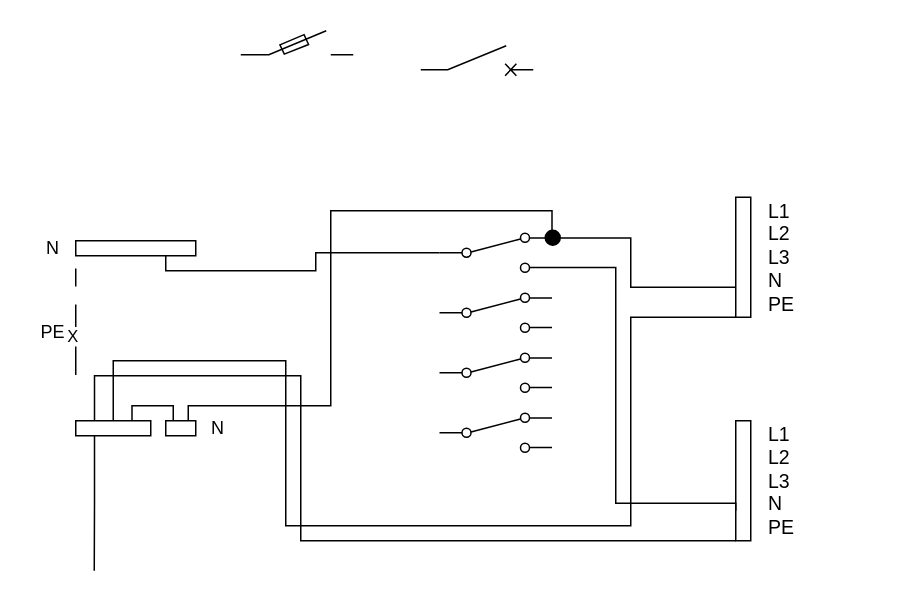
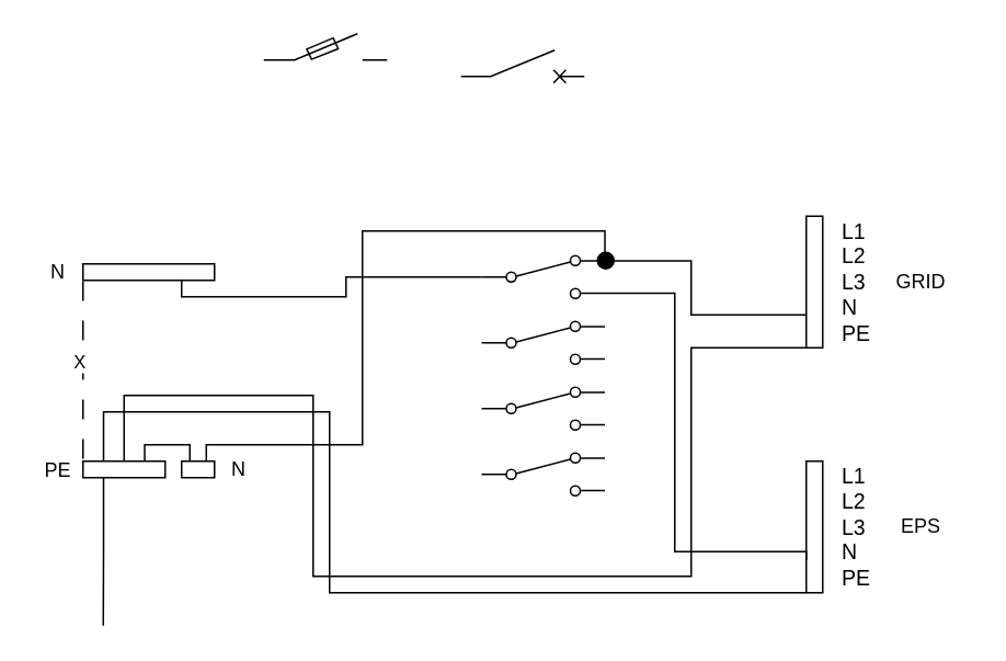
  <mxCell id="0" />
  <mxCell id="1" parent="0" />
  <mxCell id="2" value="" style="pointerEvents=1;verticalLabelPosition=bottom;shadow=0;dashed=0;align=center;html=1;verticalAlign=top;shape=mxgraph.electrical.electro-mechanical.circuitBreaker2;elSwitchState=off;" vertex="1" parent="1"><mxGeometry x="280" y="30" width="75" height="20" as="geometry" /></mxCell>
  <mxCell id="3" style="edgeStyle=orthogonalEdgeStyle;rounded=0;orthogonalLoop=1;jettySize=auto;html=1;exitX=0;exitY=0.5;exitDx=0;exitDy=0;entryX=0.75;entryY=1;entryDx=0;entryDy=0;endArrow=none;endFill=0;" edge="1" parent="1" source="4" target="9"><mxGeometry relative="1" as="geometry"><Array as="points"><mxPoint x="210" y="168" /><mxPoint x="210" y="180" /><mxPoint x="110" y="180" /></Array></mxGeometry></mxCell>
  <mxCell id="4" value="" style="html=1;shape=mxgraph.electrical.electro-mechanical.twoWaySwitch;aspect=fixed;elSwitchState=2;" vertex="1" parent="1"><mxGeometry x="292.5" y="155" width="75" height="26" as="geometry" /></mxCell>
  <mxCell id="5" value="" style="html=1;shape=mxgraph.electrical.electro-mechanical.fuse2;aspect=fixed;elSwitchState=off;" vertex="1" parent="1"><mxGeometry x="160" y="20" width="75" height="20" as="geometry" /></mxCell>
  <mxCell id="6" style="edgeStyle=orthogonalEdgeStyle;rounded=0;orthogonalLoop=1;jettySize=auto;html=1;exitX=0.25;exitY=1;exitDx=0;exitDy=0;endArrow=none;endFill=0;" edge="1" parent="1" source="8"><mxGeometry relative="1" as="geometry"><mxPoint x="62.345" y="380" as="targetPoint" /></mxGeometry></mxCell>
  <mxCell id="7" style="edgeStyle=orthogonalEdgeStyle;rounded=0;orthogonalLoop=1;jettySize=auto;html=1;exitX=0.75;exitY=0;exitDx=0;exitDy=0;entryX=0.25;entryY=0;entryDx=0;entryDy=0;endArrow=none;endFill=0;" edge="1" parent="1" source="8" target="23"><mxGeometry relative="1" as="geometry"><Array as="points"><mxPoint x="88" y="270" /><mxPoint x="115" y="270" /></Array></mxGeometry></mxCell>
  <mxCell id="8" value="" style="rounded=0;whiteSpace=wrap;html=1;fillColor=none;" vertex="1" parent="1"><mxGeometry x="50" y="280" width="50" height="10" as="geometry" /></mxCell>
  <mxCell id="9" value="" style="rounded=0;whiteSpace=wrap;html=1;fillColor=none;" vertex="1" parent="1"><mxGeometry x="50" y="160" width="80" height="10" as="geometry" /></mxCell>
  <mxCell id="10" value="" style="html=1;shape=mxgraph.electrical.electro-mechanical.twoWaySwitch;aspect=fixed;elSwitchState=2;" vertex="1" parent="1"><mxGeometry x="292.5" y="235" width="75" height="26" as="geometry" /></mxCell>
  <mxCell id="11" value="" style="html=1;shape=mxgraph.electrical.electro-mechanical.twoWaySwitch;aspect=fixed;elSwitchState=2;" vertex="1" parent="1"><mxGeometry x="292.5" y="195" width="75" height="26" as="geometry" /></mxCell>
  <mxCell id="12" value="" style="html=1;shape=mxgraph.electrical.electro-mechanical.twoWaySwitch;aspect=fixed;elSwitchState=2;" vertex="1" parent="1"><mxGeometry x="292.5" y="275" width="75" height="26" as="geometry" /></mxCell>
  <mxCell id="13" style="edgeStyle=orthogonalEdgeStyle;rounded=0;orthogonalLoop=1;jettySize=auto;html=1;exitX=0;exitY=0.75;exitDx=0;exitDy=0;exitPerimeter=0;entryX=1;entryY=0.12;entryDx=0;entryDy=0;endArrow=none;endFill=0;" edge="1" parent="1" source="15" target="4"><mxGeometry relative="1" as="geometry"><Array as="points"><mxPoint x="420" y="191" /><mxPoint x="420" y="158" /></Array></mxGeometry></mxCell>
  <mxCell id="14" style="edgeStyle=orthogonalEdgeStyle;rounded=0;orthogonalLoop=1;jettySize=auto;html=1;exitX=0;exitY=1;exitDx=0;exitDy=0;exitPerimeter=0;entryX=0.5;entryY=0;entryDx=0;entryDy=0;endArrow=none;endFill=0;" edge="1" parent="1" source="15" target="8"><mxGeometry relative="1" as="geometry"><Array as="points"><mxPoint x="420" y="211" /><mxPoint x="420" y="350" /><mxPoint x="190" y="350" /><mxPoint x="190" y="240" /><mxPoint x="75" y="240" /></Array></mxGeometry></mxCell>
  <mxCell id="15" value="" style="rounded=0;whiteSpace=wrap;html=1;fillColor=none;points=[[0,0,0,0,0],[0,0.25,0,0,0],[0,0.5,0,0,0],[0,0.75,0,0,0],[0,1,0,0,0]];" vertex="1" parent="1"><mxGeometry x="490" y="131" width="10" height="80" as="geometry" /></mxCell>
  <mxCell id="16" style="edgeStyle=orthogonalEdgeStyle;rounded=0;orthogonalLoop=1;jettySize=auto;html=1;exitX=0;exitY=0.75;exitDx=0;exitDy=0;exitPerimeter=0;entryX=1;entryY=0.88;entryDx=0;entryDy=0;startArrow=none;startFill=0;endArrow=none;endFill=0;" edge="1" parent="1" source="18" target="4"><mxGeometry relative="1" as="geometry"><Array as="points"><mxPoint x="410" y="335" /><mxPoint x="410" y="178" /></Array></mxGeometry></mxCell>
  <mxCell id="17" style="edgeStyle=orthogonalEdgeStyle;rounded=0;orthogonalLoop=1;jettySize=auto;html=1;exitX=0;exitY=1;exitDx=0;exitDy=0;exitPerimeter=0;entryX=0.25;entryY=0;entryDx=0;entryDy=0;endArrow=none;endFill=0;" edge="1" parent="1" source="18" target="8"><mxGeometry relative="1" as="geometry"><Array as="points"><mxPoint x="490" y="360" /><mxPoint x="200" y="360" /><mxPoint x="200" y="250" /><mxPoint x="63" y="250" /></Array></mxGeometry></mxCell>
  <mxCell id="18" value="" style="rounded=0;whiteSpace=wrap;html=1;fillColor=none;points=[[0,0,0,0,0],[0,0.25,0,0,0],[0,0.5,0,0,0],[0,0.75,0,0,0],[0,1,0,0,0]];" vertex="1" parent="1"><mxGeometry x="490" y="280" width="10" height="80" as="geometry" /></mxCell>
+ <mxCell id="19" value="GRID" style="text;html=1;strokeColor=none;fillColor=none;align=center;verticalAlign=middle;whiteSpace=wrap;rounded=0;" vertex="1" parent="1"><mxGeometry x="530" y="156" width="60" height="30" as="geometry" /></mxCell>
+ <mxCell id="20" value="EPS" style="text;html=1;strokeColor=none;fillColor=none;align=center;verticalAlign=middle;whiteSpace=wrap;rounded=0;" vertex="1" parent="1"><mxGeometry x="530" y="305" width="60" height="30" as="geometry" /></mxCell>
  <mxCell id="21" value="&lt;font style=&quot;font-size: 13px;&quot;&gt;L1&lt;br&gt;L2&lt;br&gt;L3&lt;br&gt;N&lt;br&gt;PE&lt;/font&gt;" style="text;html=1;strokeColor=none;fillColor=none;align=left;verticalAlign=middle;whiteSpace=wrap;rounded=0;" vertex="1" parent="1"><mxGeometry x="510" y="121" width="20" height="100" as="geometry" /></mxCell>
  <mxCell id="22" value="&lt;font style=&quot;font-size: 13px;&quot;&gt;L1&lt;br&gt;L2&lt;br&gt;L3&lt;br&gt;N&lt;br&gt;PE&lt;/font&gt;" style="text;html=1;strokeColor=none;fillColor=none;align=left;verticalAlign=middle;whiteSpace=wrap;rounded=0;" vertex="1" parent="1"><mxGeometry x="510" y="270" width="20" height="100" as="geometry" /></mxCell>
  <mxCell id="23" value="" style="rounded=0;whiteSpace=wrap;html=1;fillColor=none;" vertex="1" parent="1"><mxGeometry x="110" y="280" width="20" height="10" as="geometry" /></mxCell>
  <mxCell id="24" style="edgeStyle=orthogonalEdgeStyle;rounded=0;orthogonalLoop=1;jettySize=auto;html=1;exitX=1;exitY=0.25;exitDx=0;exitDy=0;entryX=0;entryY=1;entryDx=0;entryDy=0;startArrow=none;startFill=0;dashed=1;dashPattern=12 12;endArrow=none;endFill=0;" edge="1" parent="1" source="27" target="9"><mxGeometry relative="1" as="geometry"><Array as="points"><mxPoint x="50" y="250" /><mxPoint x="50" y="250" /></Array></mxGeometry></mxCell>
  <mxCell id="25" value="X" style="edgeLabel;html=1;align=center;verticalAlign=middle;resizable=0;points=[];" vertex="1" connectable="0" parent="24"><mxGeometry x="0.09" y="2" relative="1" as="geometry"><mxPoint as="offset" /></mxGeometry></mxCell>
  <mxCell id="26" value="N" style="text;html=1;strokeColor=none;fillColor=none;align=center;verticalAlign=middle;whiteSpace=wrap;rounded=0;" vertex="1" parent="1"><mxGeometry x="20" y="150" width="30" height="30" as="geometry" /></mxCell>
- <mxCell id="27" value="PE" style="text;html=1;strokeColor=none;fillColor=none;align=center;verticalAlign=middle;whiteSpace=wrap;rounded=0;" vertex="1" parent="1"><mxGeometry x="20" y="206" width="30" height="30" as="geometry" /></mxCell>
+ <mxCell id="27" value="PE" style="text;html=1;strokeColor=none;fillColor=none;align=center;verticalAlign=middle;whiteSpace=wrap;rounded=0;" vertex="1" parent="1"><mxGeometry x="20" y="271" width="30" height="30" as="geometry" /></mxCell>
  <mxCell id="28" value="N" style="text;html=1;strokeColor=none;fillColor=none;align=center;verticalAlign=middle;whiteSpace=wrap;rounded=0;" vertex="1" parent="1"><mxGeometry x="130" y="270" width="30" height="30" as="geometry" /></mxCell>
  <mxCell id="29" style="edgeStyle=orthogonalEdgeStyle;rounded=0;orthogonalLoop=1;jettySize=auto;html=1;exitX=1;exitY=0.12;exitDx=0;exitDy=0;entryX=0.75;entryY=0;entryDx=0;entryDy=0;endArrow=none;endFill=0;" edge="1" parent="1" source="4" target="23"><mxGeometry relative="1" as="geometry"><Array as="points"><mxPoint x="368" y="140" /><mxPoint x="220" y="140" /><mxPoint x="220" y="270" /><mxPoint x="125" y="270" /></Array></mxGeometry></mxCell>
  <mxCell id="30" value="" style="ellipse;whiteSpace=wrap;html=1;fillColor=#000000;" vertex="1" parent="1"><mxGeometry x="363" y="153" width="10" height="10" as="geometry" /></mxCell>
